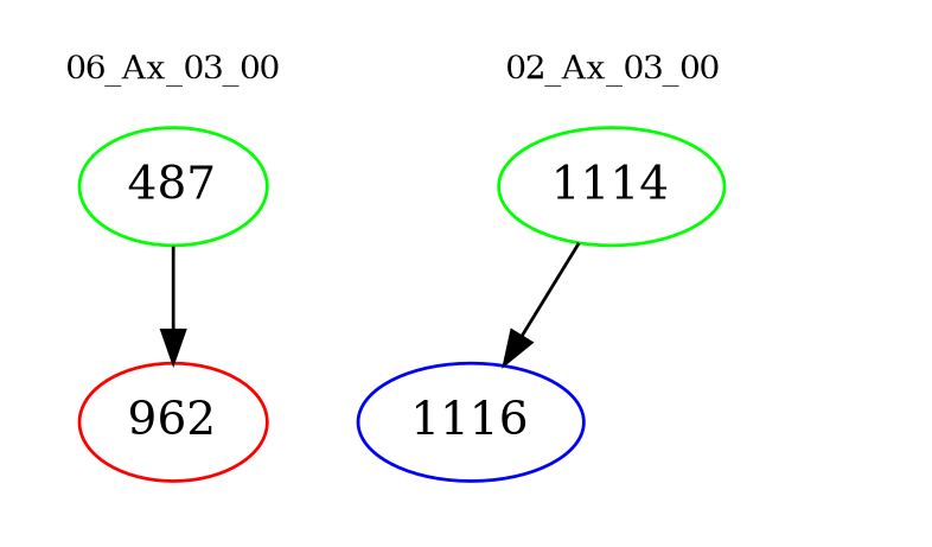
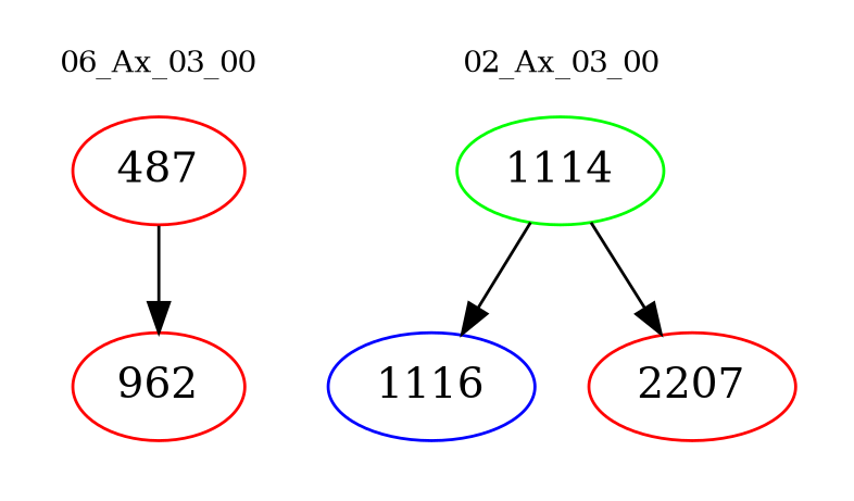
  digraph {
    node [color=green]
    edge [color=black]
-   n1 [label=487]
+   n1 [color=red label=487]
    n2 [color=red label=962]
    n3 [label=1114]
    n4 [color=blue label=1116]
+   n5 [color=red label=2207]
    subgraph cluster_1 {
      color=white
      fontsize=10
      label="06_Ax_03_00"
      n1
      n2
    }
    subgraph cluster_2 {
      color=white
      fontsize=10
      label="02_Ax_03_00"
      n3
      n4
+     n5
    }
    n1 -> n2
    n3 -> n4
+   n3 -> n5
  }
